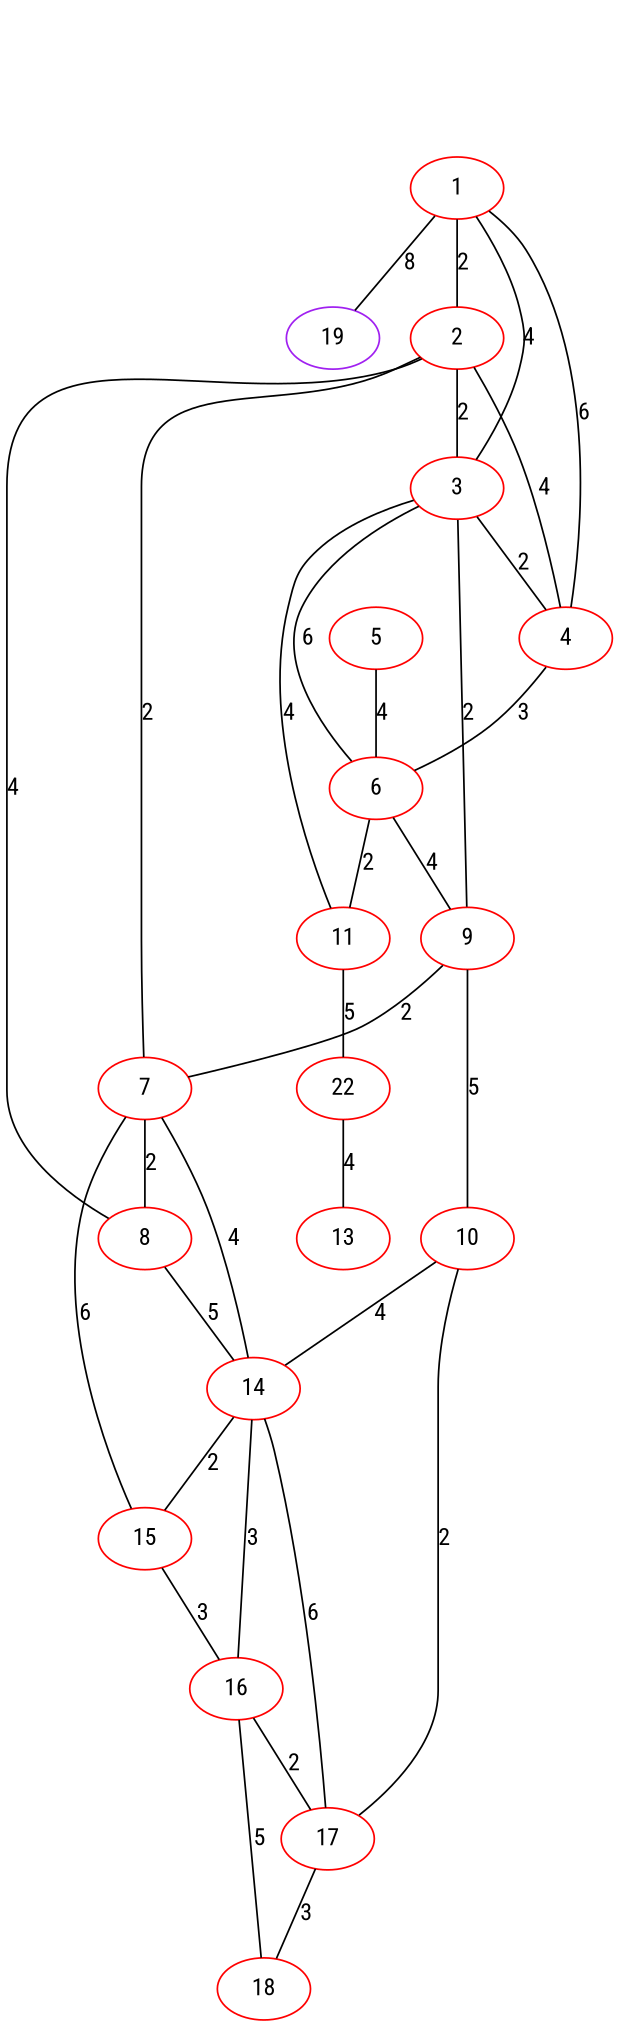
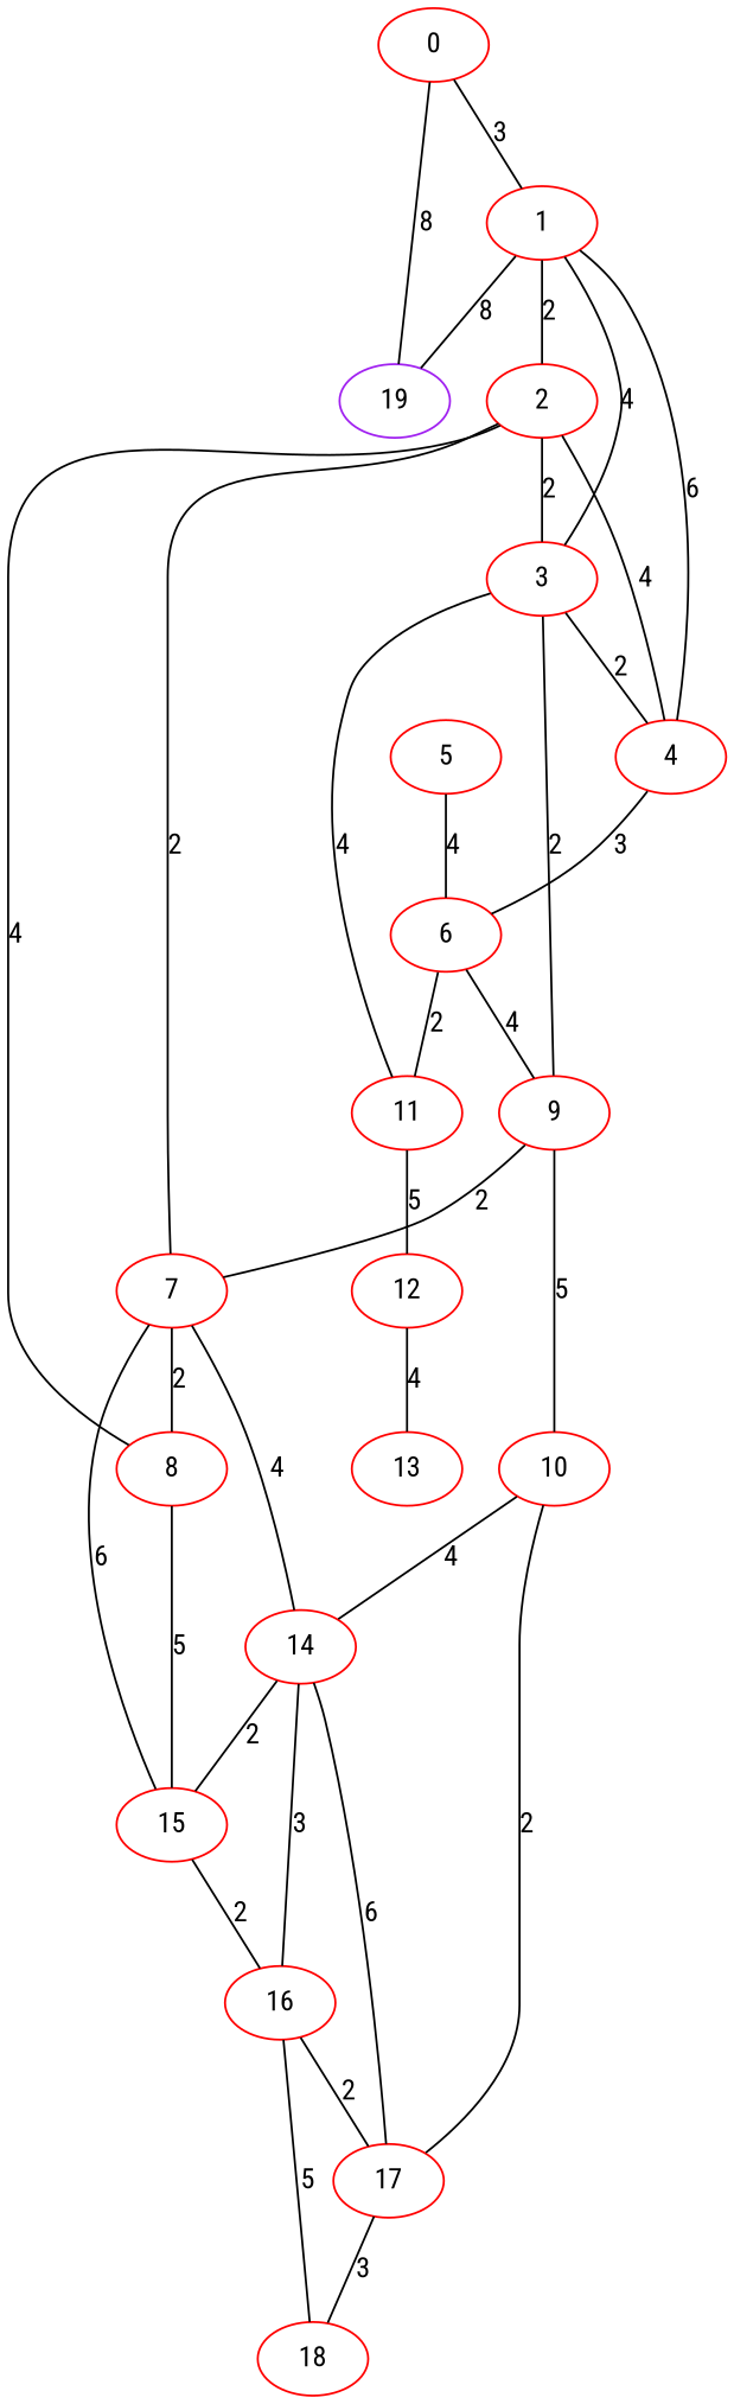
  graph {
    fontname="Roboto Condensed"
    node [color=red fontname="Roboto Condensed" weight=1]
    edge [fontname="Roboto Condensed"]
+   0
    1
    19 [color=purple weight=4]
    2
    3
    4
    7
    8
    6
    9
    11
    14
    15
    10
-   12 [label=22]
+   12
    5
    16
    17
    18
    13
+   0 -- 1 [label=3]
+   0 -- 19 [label=8]
    1 -- 19 [label=8]
    1 -- 2 [label=2]
    1 -- 3 [label=4]
    1 -- 4 [label=6]
    2 -- 3 [label=2]
    2 -- 4 [label=4]
    2 -- 7 [label=2]
    2 -- 8 [label=4]
    3 -- 4 [label=2]
-   3 -- 6 [label=6]
    3 -- 9 [label=2]
    3 -- 11 [label=4]
    4 -- 6 [label=3]
    7 -- 8 [label=2]
    7 -- 14 [label=4]
    7 -- 15 [label=6]
-   8 -- 14 [label=5]
+   8 -- 15 [label=5]
    6 -- 9 [label=4]
    6 -- 11 [label=2]
    9 -- 7 [label=2]
    9 -- 10 [label=5]
    11 -- 12 [label=5]
    14 -- 15 [label=2]
    14 -- 16 [label=3]
    14 -- 17 [label=6]
-   15 -- 16 [label=3]
+   15 -- 16 [label=2]
    10 -- 14 [label=4]
    10 -- 17 [label=2]
    12 -- 13 [label=4]
    5 -- 6 [label=4]
    16 -- 17 [label=2]
    16 -- 18 [label=5]
    17 -- 18 [label=3]
  }
